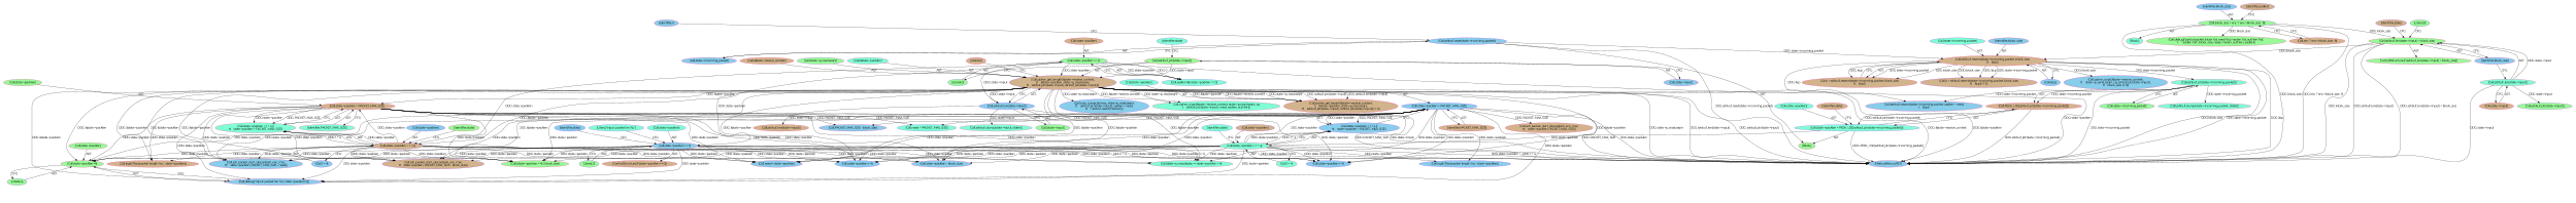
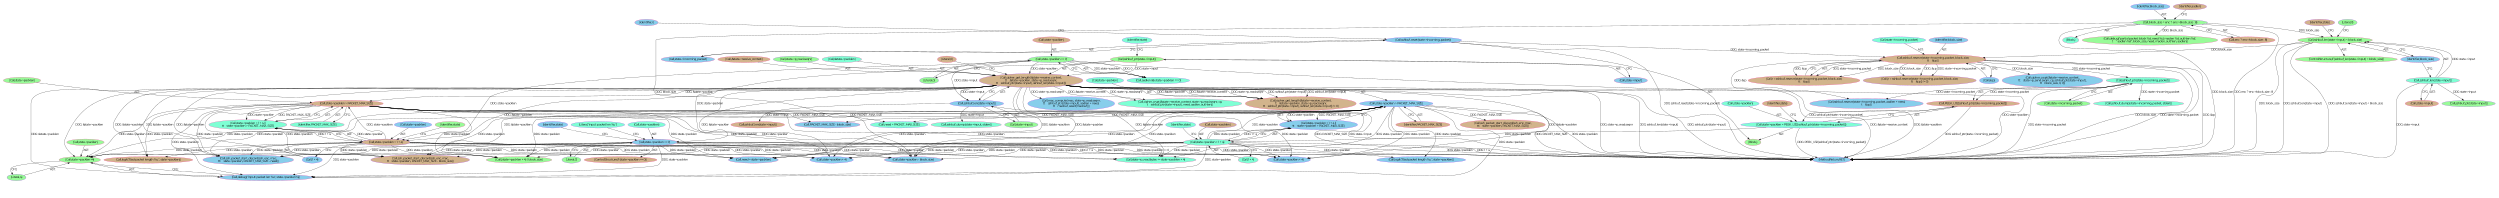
  digraph {
    fontname=Montserrat
    node [color=deeppink fillcolor=skyblue fontname=Montserrat style=filled]
    edge [fontname=Montserrat]
    n1 [fillcolor=palegreen label="(Call,state->packlen+4)"]
    n2 [color=purple fillcolor=palegreen label="(Literal,4)"]
    n3 [label="(Call,debug(\"input: packet len %u\", state->packlen+4))"]
    n4 [fillcolor=tan label="(Call,state->packlen > PACKET_MAX_SIZE)"]
    n5 [color=purple fillcolor=aquamarine label="(Call,need > PACKET_MAX_SIZE)"]
    n6 [fillcolor=aquamarine label="(Call,state->packlen < 1 + 4 ||\n\t\t    state->packlen > PACKET_MAX_SIZE)"]
    n7 [label="(Call,need = state->packlen)"]
    n8 [fillcolor=aquamarine label="(Call,state->p_read.bytes += state->packlen + 4)"]
    n9 [label="(Call,PACKET_MAX_SIZE - block_size)"]
    n10 [label="(Call,ssh_packet_start_discard(ssh, enc, mac,\n\t\t\t    state->packlen, PACKET_MAX_SIZE - need))"]
    n11 [color=purple fillcolor=tan label="(Call,ssh_packet_start_discard(ssh, enc, mac,\n\t\t    state->packlen, PACKET_MAX_SIZE - block_size))"]
    n12 [fillcolor=aquamarine label="(Identifier,PACKET_MAX_SIZE)"]
    n13 [fillcolor=palegreen label="(Call,(state->packlen + 4) / block_size)"]
    n14 [fillcolor=tan label="(Call,logit(\"Bad packet length %u.\", state->packlen))"]
    n15 [label="(Call,state->packlen - block_size)"]
    n16 [color=purple label="(Call,state->packlen + 4)"]
    n17 [label="(MethodReturn,RET)"]
    n18 [color=purple label="(Call,state->packlen + 4)"]
    n19 [color=purple fillcolor=tan label="(Call,state->packlen < 1 + 4)"]
    n20 [color=purple label="(Call,1 + 4)"]
    n21 [color=purple fillcolor=tan label="(Call,cipher_get_length(&state->receive_context,\n\t\t    &state->packlen, state->p_read.seqnr,\n\t\t    sshbuf_ptr(state->input), sshbuf_len(state->input)))"]
    n22 [color=purple label="(Call,sshbuf_len(state->input))"]
    n23 [color=purple label="(Call,mac_compute(mac, state->p_read.seqnr,\n\t\t    sshbuf_ptr(state->input), aadlen + need,\n\t\t    macbuf, sizeof(macbuf)))"]
    n24 [fillcolor=aquamarine label="(Call,cipher_crypt(&state->receive_context, state->p_read.seqnr, cp,\n\t    sshbuf_ptr(state->input), need, aadlen, authlen))"]
    n25 [fillcolor=tan label="(Call,cipher_get_length(&state->receive_context,\n\t\t    &state->packlen, state->p_read.seqnr,\n\t\t    sshbuf_ptr(state->input), sshbuf_len(state->input)) != 0)"]
    n26 [fillcolor=aquamarine label="(Call,sshbuf_dump(state->input, stderr))"]
    n27 [color=purple fillcolor=palegreen label="(Call,state->input)"]
    n28 [fillcolor=tan label="(Call,sshbuf_len(state->input))"]
    n29 [color=purple fillcolor=palegreen label="(Call,state->packlen == 0)"]
    n30 [label="(Call,state->packlen == 0)"]
    n31 [color=purple fillcolor=aquamarine label="(Call,aadlen && state->packlen == 0)"]
    n32 [color=purple fillcolor=palegreen label="(Literal,0)"]
    n33 [color=purple fillcolor=palegreen label="(Literal,0)"]
    n34 [fillcolor=tan label="(ControlStructure,if (state->packlen == 0))"]
    n35 [fillcolor=palegreen label="(Call,sshbuf_ptr(state->input))"]
    n36 [label="(Call,state->input)"]
    n37 [fillcolor=aquamarine label="(Call,state->packlen < 1 + 4)"]
    n38 [color=purple label="(Call,state->packlen > PACKET_MAX_SIZE)"]
    n39 [fillcolor=aquamarine label="(Call,1 + 4)"]
    n40 [color=purple label="(Call,state->packlen < 1 + 4 ||\n\t\t    state->packlen > PACKET_MAX_SIZE)"]
    n41 [color=purple label="(Call,logit(\"Bad packet length %u.\", state->packlen))"]
    n42 [fillcolor=tan label="(Call,ssh_packet_start_discard(ssh, enc, mac,\n\t\t\t    state->packlen, PACKET_MAX_SIZE))"]
    n43 [fillcolor=tan label="(Identifier,PACKET_MAX_SIZE)"]
    n44 [color=purple fillcolor=aquamarine label="(Call,state->packlen = PEEK_U32(sshbuf_ptr(state->incoming_packet)))"]
    n45 [fillcolor=tan label="(Call,PEEK_U32(sshbuf_ptr(state->incoming_packet)))"]
    n46 [fillcolor=palegreen label="(Block,)"]
    n47 [fillcolor=aquamarine label="(Call,sshbuf_ptr(state->incoming_packet))"]
    n48 [label="(Call,sshbuf_reserve(state->incoming_packet, aadlen + need,\n\t    &cp))"]
    n49 [color=purple fillcolor=palegreen label="(Call,state->incoming_packet)"]
    n50 [fillcolor=aquamarine label="(Call,sshbuf_dump(state->incoming_packet, stderr))"]
    n51 [fillcolor=tan label="(Call,sshbuf_reserve(state->incoming_packet, block_size,\n\t\t    &cp))"]
    n52 [fillcolor=tan label="(Call,r = sshbuf_reserve(state->incoming_packet, block_size,\n\t\t    &cp))"]
    n53 [color=purple fillcolor=tan label="(Call,(r = sshbuf_reserve(state->incoming_packet, block_size,\n\t\t    &cp)) != 0)"]
    n54 [color=purple label="(Call,&cp)"]
    n55 [label="(Call,cipher_crypt(&state->receive_context,\n\t\t    state->p_send.seqnr, cp, sshbuf_ptr(state->input),\n\t\t    block_size, 0, 0))"]
    n56 [color=purple label="(Call,sshbuf_reset(state->incoming_packet))"]
    n57 [label="(Call,state->incoming_packet)"]
    n58 [fillcolor=palegreen label="(Call,sshbuf_len(state->input) < block_size)"]
    n59 [fillcolor=palegreen label="(ControlStructure,if (sshbuf_len(state->input) < block_size))"]
    n60 [label="(Identifier,block_size)"]
    n61 [fillcolor=aquamarine label="(Call,sshbuf_len(state->input))"]
    n62 [color=purple fillcolor=palegreen label="(Call,sshbuf_ptr(state->input))"]
    n63 [fillcolor=tan label="(Call,state->input)"]
    n64 [color=purple fillcolor=palegreen label="(Call,block_size = enc ? enc->block_size : 8)"]
    n65 [fillcolor=aquamarine label="(Block,)"]
    n66 [fillcolor=palegreen label="(Call,debug(\"partial packet: block %d, need %d, maclen %d, authlen %d,\"\n\t    \" aadlen %d\", block_size, need, maclen, authlen, aadlen))"]
    n67 [fillcolor=tan label="(Call,enc ? enc->block_size : 8)"]
    n68 [color=purple fillcolor=aquamarine label="(Call,state->packlen)"]
    n69 [color=purple label="(Identifier,state)"]
    n70 [fillcolor=tan label="(Call,state->packlen)"]
    n71 [fillcolor=palegreen label="(Call,state->packlen)"]
    n72 [color=purple fillcolor=aquamarine label="(Literal,\"input: packet len %u\")"]
    n73 [fillcolor=tan label="(Call,&state->receive_context)"]
    n74 [label="(Identifier,block_size)"]
    n75 [color=purple fillcolor=aquamarine label="(Identifier,state)"]
    n76 [fillcolor=tan label="(Identifier,state)"]
    n77 [color=purple fillcolor=tan label="(Call,state->packlen)"]
    n78 [color=purple fillcolor=aquamarine label="(Identifier,state)"]
    n79 [color=purple fillcolor=palegreen label="(Call,state->p_read.seqnr)"]
    n80 [fillcolor=aquamarine label="(Call,&state->packlen)"]
    n81 [color=purple fillcolor=aquamarine label="(Call,state->packlen)"]
    n82 [label="(Identifier,r)"]
    n83 [color=purple label="(Call,state->packlen)"]
    n84 [color=purple label="(Identifier,block_size)"]
    n85 [color=purple fillcolor=tan label="(Identifier,state)"]
    n86 [color=purple fillcolor=palegreen label="(Literal,0)"]
    n87 [fillcolor=palegreen label="(Call,state->packlen)"]
    n88 [color=purple fillcolor=aquamarine label="(Call,state->packlen)"]
    n89 [color=purple fillcolor=aquamarine label="(Call,state->incoming_packet)"]
    n90 [color=purple fillcolor=tan label="(Identifier,aadlen)"]
    n91 [fillcolor=palegreen label="(Identifier,state)"]
    n92 [fillcolor=tan label="(Literal,0)"]
    n1 -> n2 [label="CFG: "]
    n1 -> n3 [label="AST: "]
    n2 -> n1 [label="AST: "]
    n3 -> n1 [label="CFG: "]
    n4 -> n1 [label="DDG: state->packlen"]
    n4 -> n3 [label="DDG: state->packlen"]
    n4 -> n5 [label="DDG: PACKET_MAX_SIZE"]
    n4 -> n6 [label="AST: "]
    n4 -> n6 [label="DDG: state->packlen"]
    n4 -> n6 [label="DDG: PACKET_MAX_SIZE"]
    n4 -> n7 [label="DDG: state->packlen"]
    n4 -> n8 [label="DDG: state->packlen"]
    n4 -> n9 [label="DDG: PACKET_MAX_SIZE"]
    n4 -> n10 [label="DDG: state->packlen"]
    n4 -> n11 [label="DDG: state->packlen"]
    n4 -> n12 [label="CFG: "]
    n4 -> n13 [label="DDG: state->packlen"]
    n4 -> n14 [label="DDG: state->packlen"]
    n4 -> n15 [label="DDG: state->packlen"]
    n4 -> n16 [label="DDG: state->packlen"]
    n4 -> n17 [label="DDG: PACKET_MAX_SIZE"]
    n4 -> n18 [label="DDG: state->packlen"]
    n6 -> n4 [label="CFG: "]
    n6 -> n19 [label="CFG: "]
    n12 -> n4 [label="AST: "]
    n19 -> n1 [label="DDG: state->packlen"]
    n19 -> n3 [label="DDG: state->packlen"]
    n19 -> n4 [label="DDG: state->packlen"]
    n19 -> n6 [label="AST: "]
    n19 -> n6 [label="DDG: state->packlen"]
    n19 -> n6 [label="DDG: 1 + 4"]
    n19 -> n7 [label="DDG: state->packlen"]
    n19 -> n8 [label="DDG: state->packlen"]
    n19 -> n10 [label="DDG: state->packlen"]
    n19 -> n11 [label="DDG: state->packlen"]
    n19 -> n13 [label="DDG: state->packlen"]
    n19 -> n14 [label="DDG: state->packlen"]
    n19 -> n15 [label="DDG: state->packlen"]
    n19 -> n16 [label="DDG: state->packlen"]
    n19 -> n17 [label="DDG: 1 + 4"]
    n19 -> n18 [label="DDG: state->packlen"]
    n19 -> n20 [label="CFG: "]
    n20 -> n19 [label="AST: "]
    n21 -> n1 [label="DDG: &state->packlen"]
    n21 -> n3 [label="DDG: &state->packlen"]
    n21 -> n4 [label="DDG: &state->packlen"]
    n21 -> n7 [label="DDG: &state->packlen"]
    n21 -> n8 [label="DDG: &state->packlen"]
    n21 -> n10 [label="DDG: &state->packlen"]
    n21 -> n11 [label="DDG: &state->packlen"]
    n21 -> n13 [label="DDG: &state->packlen"]
    n21 -> n14 [label="DDG: &state->packlen"]
    n21 -> n15 [label="DDG: &state->packlen"]
    n21 -> n16 [label="DDG: &state->packlen"]
    n21 -> n17 [label="DDG: state->p_read.seqnr"]
    n21 -> n17 [label="DDG: sshbuf_len(state->input)"]
    n21 -> n17 [label="DDG: sshbuf_ptr(state->input)"]
    n21 -> n17 [label="DDG: &state->receive_context"]
    n21 -> n17 [label="DDG: &state->packlen"]
    n21 -> n18 [label="DDG: &state->packlen"]
    n21 -> n19 [label="DDG: &state->packlen"]
    n21 -> n22 [label="CFG: "]
    n21 -> n23 [label="DDG: state->p_read.seqnr"]
    n21 -> n24 [label="DDG: &state->receive_context"]
    n21 -> n24 [label="DDG: state->p_read.seqnr"]
    n21 -> n25 [label="AST: "]
    n21 -> n25 [label="DDG: &state->packlen"]
    n21 -> n25 [label="DDG: &state->receive_context"]
    n21 -> n25 [label="DDG: state->p_read.seqnr"]
    n21 -> n25 [label="DDG: sshbuf_ptr(state->input)"]
    n21 -> n25 [label="DDG: sshbuf_len(state->input)"]
    n22 -> n17 [label="DDG: state->input"]
    n22 -> n21 [label="AST: "]
    n22 -> n21 [label="DDG: state->input"]
    n22 -> n26 [label="DDG: state->input"]
    n22 -> n27 [label="CFG: "]
    n22 -> n28 [label="DDG: state->input"]
    n27 -> n22 [label="AST: "]
    n29 -> n17 [label="DDG: state->packlen"]
    n29 -> n19 [label="DDG: state->packlen"]
    n29 -> n21 [label="DDG: state->packlen"]
    n29 -> n30 [label="DDG: state->packlen"]
    n29 -> n31 [label="AST: "]
    n29 -> n31 [label="DDG: state->packlen"]
    n29 -> n31 [label="DDG: 0"]
    n29 -> n32 [label="CFG: "]
    n30 -> n1 [label="DDG: state->packlen"]
    n30 -> n3 [label="DDG: state->packlen"]
    n30 -> n7 [label="DDG: state->packlen"]
    n30 -> n8 [label="DDG: state->packlen"]
    n30 -> n10 [label="DDG: state->packlen"]
    n30 -> n11 [label="DDG: state->packlen"]
    n30 -> n13 [label="DDG: state->packlen"]
    n30 -> n15 [label="DDG: state->packlen"]
    n30 -> n16 [label="DDG: state->packlen"]
    n30 -> n17 [label="DDG: state->packlen == 0"]
    n30 -> n17 [label="DDG: state->packlen"]
    n30 -> n18 [label="DDG: state->packlen"]
    n30 -> n33 [label="CFG: "]
    n30 -> n34 [label="AST: "]
    n31 -> n29 [label="CFG: "]
    n32 -> n29 [label="AST: "]
    n33 -> n30 [label="AST: "]
    n35 -> n21 [label="AST: "]
    n35 -> n21 [label="DDG: state->input"]
    n35 -> n22 [label="DDG: state->input"]
    n35 -> n36 [label="CFG: "]
    n36 -> n35 [label="AST: "]
    n37 -> n1 [label="DDG: state->packlen"]
    n37 -> n3 [label="DDG: state->packlen"]
    n37 -> n7 [label="DDG: state->packlen"]
    n37 -> n8 [label="DDG: state->packlen"]
    n37 -> n10 [label="DDG: state->packlen"]
    n37 -> n11 [label="DDG: state->packlen"]
    n37 -> n13 [label="DDG: state->packlen"]
    n37 -> n15 [label="DDG: state->packlen"]
    n37 -> n16 [label="DDG: state->packlen"]
    n37 -> n17 [label="DDG: state->packlen"]
    n37 -> n17 [label="DDG: 1 + 4"]
    n37 -> n18 [label="DDG: state->packlen"]
    n37 -> n38 [label="DDG: state->packlen"]
    n37 -> n39 [label="CFG: "]
    n37 -> n40 [label="AST: "]
    n37 -> n40 [label="DDG: state->packlen"]
    n37 -> n40 [label="DDG: 1 + 4"]
    n37 -> n41 [label="DDG: state->packlen"]
    n38 -> n1 [label="DDG: state->packlen"]
    n38 -> n3 [label="DDG: state->packlen"]
    n38 -> n5 [label="DDG: PACKET_MAX_SIZE"]
    n38 -> n7 [label="DDG: state->packlen"]
    n38 -> n8 [label="DDG: state->packlen"]
    n38 -> n9 [label="DDG: PACKET_MAX_SIZE"]
    n38 -> n10 [label="DDG: state->packlen"]
    n38 -> n11 [label="DDG: state->packlen"]
    n38 -> n13 [label="DDG: state->packlen"]
    n38 -> n15 [label="DDG: state->packlen"]
    n38 -> n16 [label="DDG: state->packlen"]
    n38 -> n17 [label="DDG: PACKET_MAX_SIZE"]
    n38 -> n17 [label="DDG: state->packlen"]
    n38 -> n18 [label="DDG: state->packlen"]
    n38 -> n40 [label="AST: "]
    n38 -> n40 [label="DDG: state->packlen"]
    n38 -> n40 [label="DDG: PACKET_MAX_SIZE"]
    n38 -> n41 [label="DDG: state->packlen"]
    n38 -> n42 [label="DDG: PACKET_MAX_SIZE"]
    n38 -> n43 [label="CFG: "]
    n39 -> n37 [label="AST: "]
    n40 -> n37 [label="CFG: "]
    n40 -> n38 [label="CFG: "]
    n43 -> n38 [label="AST: "]
    n44 -> n17 [label="DDG: PEEK_U32(sshbuf_ptr(state->incoming_packet))"]
    n44 -> n37 [label="DDG: state->packlen"]
    n44 -> n45 [label="CFG: "]
    n44 -> n46 [label="AST: "]
    n45 -> n17 [label="DDG: sshbuf_ptr(state->incoming_packet)"]
    n45 -> n44 [label="AST: "]
    n45 -> n44 [label="DDG: sshbuf_ptr(state->incoming_packet)"]
    n47 -> n17 [label="DDG: state->incoming_packet"]
    n47 -> n45 [label="AST: "]
    n47 -> n45 [label="DDG: state->incoming_packet"]
    n47 -> n48 [label="DDG: state->incoming_packet"]
    n47 -> n49 [label="CFG: "]
    n47 -> n50 [label="DDG: state->incoming_packet"]
    n49 -> n47 [label="AST: "]
    n51 -> n17 [label="DDG: block_size"]
    n51 -> n17 [label="DDG: state->incoming_packet"]
    n51 -> n17 [label="DDG: &cp"]
    n51 -> n47 [label="DDG: state->incoming_packet"]
    n51 -> n48 [label="DDG: &cp"]
    n51 -> n52 [label="AST: "]
    n51 -> n52 [label="DDG: state->incoming_packet"]
    n51 -> n52 [label="DDG: block_size"]
    n51 -> n52 [label="DDG: &cp"]
    n51 -> n53 [label="DDG: state->incoming_packet"]
    n51 -> n53 [label="DDG: block_size"]
    n51 -> n53 [label="DDG: &cp"]
    n51 -> n54 [label="CFG: "]
    n51 -> n55 [label="DDG: block_size"]
    n52 -> n51 [label="CFG: "]
    n54 -> n51 [label="AST: "]
    n56 -> n17 [label="DDG: sshbuf_reset(state->incoming_packet)"]
    n56 -> n46 [label="AST: "]
    n56 -> n51 [label="DDG: state->incoming_packet"]
    n56 -> n57 [label="CFG: "]
    n57 -> n56 [label="AST: "]
    n58 -> n17 [label="DDG: sshbuf_len(state->input) < block_size"]
    n58 -> n17 [label="DDG: block_size"]
    n58 -> n17 [label="DDG: sshbuf_len(state->input)"]
    n58 -> n51 [label="DDG: block_size"]
    n58 -> n59 [label="AST: "]
    n58 -> n60 [label="CFG: "]
    n60 -> n58 [label="AST: "]
    n60 -> n61 [label="CFG: "]
    n61 -> n17 [label="DDG: state->input"]
    n61 -> n58 [label="AST: "]
    n61 -> n58 [label="DDG: state->input"]
    n61 -> n62 [label="DDG: state->input"]
    n61 -> n63 [label="CFG: "]
    n63 -> n61 [label="AST: "]
+   n64 -> n15 [label="DDG: block_size"]
    n64 -> n17 [label="DDG: enc ? enc->block_size : 8"]
    n64 -> n17 [label="DDG: block_size"]
    n64 -> n58 [label="DDG: block_size"]
    n64 -> n65 [label="AST: "]
    n64 -> n66 [label="DDG: block_size"]
    n64 -> n67 [label="CFG: "]
-   n67 -> n64 [label="CFG: "]
+   n67 -> n64 [label="AST: "]
    n68 -> n44 [label="AST: "]
    n69 -> n30 [label="CFG: "]
    n70 -> n29 [label="AST: "]
    n71 -> n1 [label="AST: "]
    n72 -> n30 [label="CFG: "]
    n73 -> n21 [label="AST: "]
    n74 -> n51 [label="AST: "]
    n75 -> n35 [label="CFG: "]
    n76 -> n44 [label="CFG: "]
    n77 -> n37 [label="AST: "]
    n78 -> n37 [label="CFG: "]
    n79 -> n21 [label="AST: "]
    n80 -> n21 [label="AST: "]
    n81 -> n30 [label="AST: "]
    n82 -> n56 [label="CFG: "]
    n83 -> n19 [label="AST: "]
    n84 -> n64 [label="AST: "]
    n85 -> n58 [label="CFG: "]
    n86 -> n58 [label="CFG: "]
    n87 -> n4 [label="AST: "]
    n88 -> n38 [label="AST: "]
    n89 -> n51 [label="AST: "]
    n90 -> n64 [label="CFG: "]
    n91 -> n19 [label="CFG: "]
    n92 -> n21 [label="CFG: "]
  }
